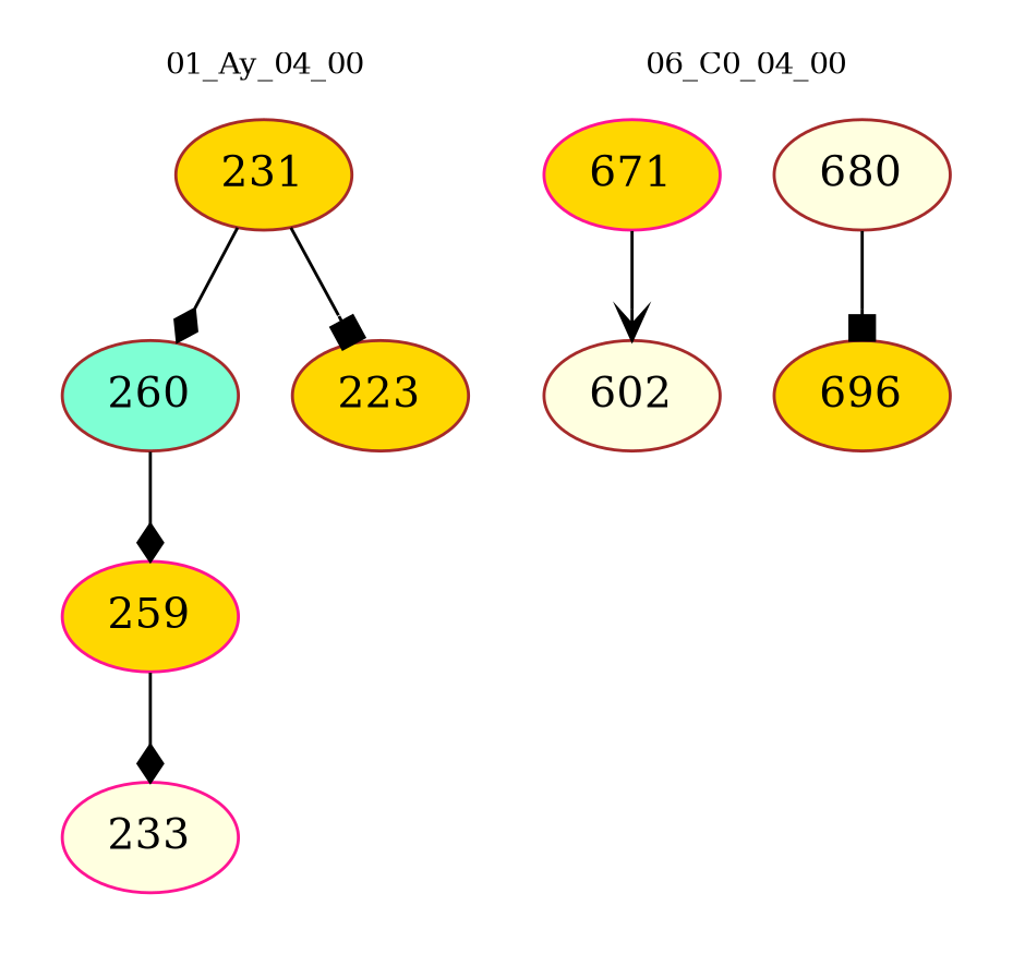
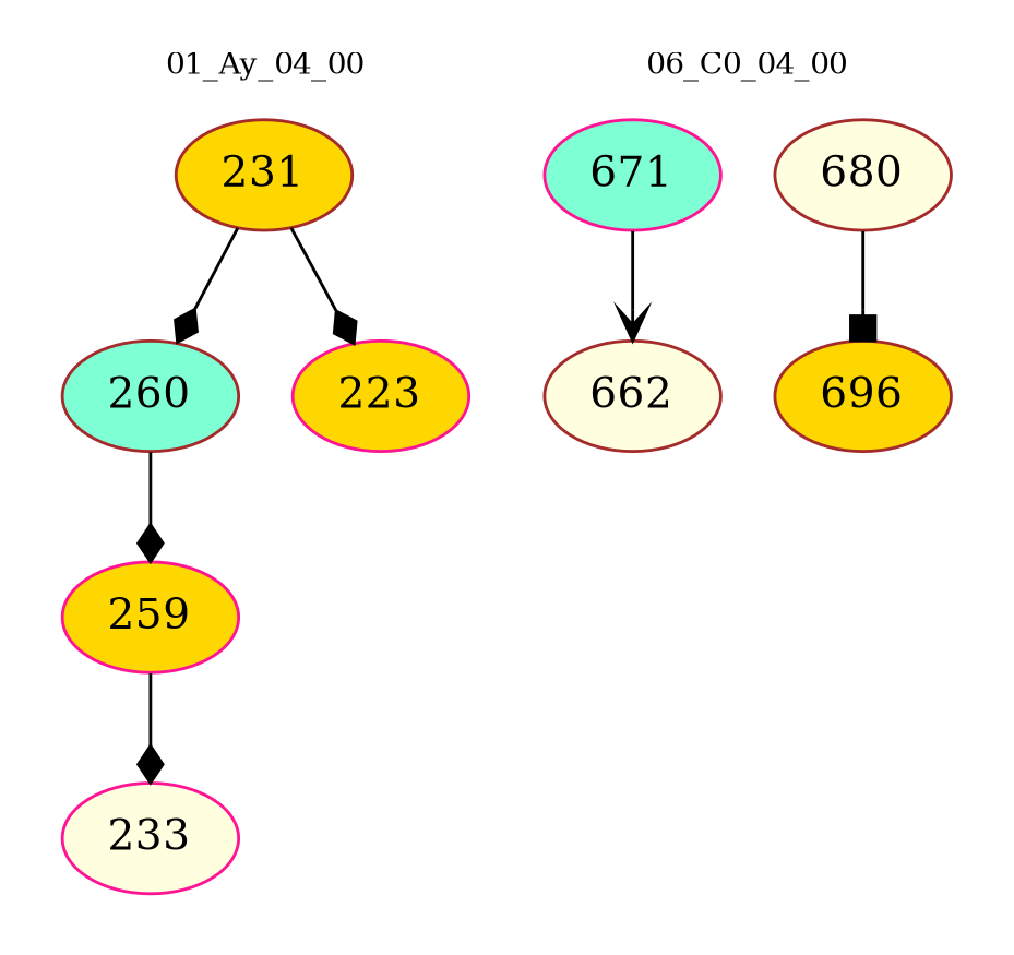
  digraph {
    node [color=brown fillcolor=gold style=filled]
    edge [arrowhead=diamond color=black]
    n1 [label=231]
    n2 [fillcolor=aquamarine label=260]
-   n3 [label=223]
+   n3 [color=deeppink label=223]
    n4 [color=deeppink label=259]
    n5 [color=deeppink fillcolor=lightyellow label=233]
    n6 [fillcolor=lightyellow label=680]
-   n7 [color=deeppink label=671]
+   n7 [color=deeppink fillcolor=aquamarine label=671]
    n8 [label=696]
-   n9 [fillcolor=lightyellow label=602]
+   n9 [fillcolor=lightyellow label=662]
    subgraph cluster_1 {
      color=white
      fontsize=10
      label="01_Ay_04_00"
      n1
      n2
      n3
      n4
      n5
    }
    subgraph cluster_2 {
      color=white
      fontsize=10
      label="06_C0_04_00"
      n6
      n7
      n8
      n9
    }
    n1 -> n2
-   n1 -> n3 [arrowhead=box]
+   n1 -> n3
    n2 -> n4
    n4 -> n5
    n6 -> n8 [arrowhead=box]
    n7 -> n9 [arrowhead=vee]
  }
